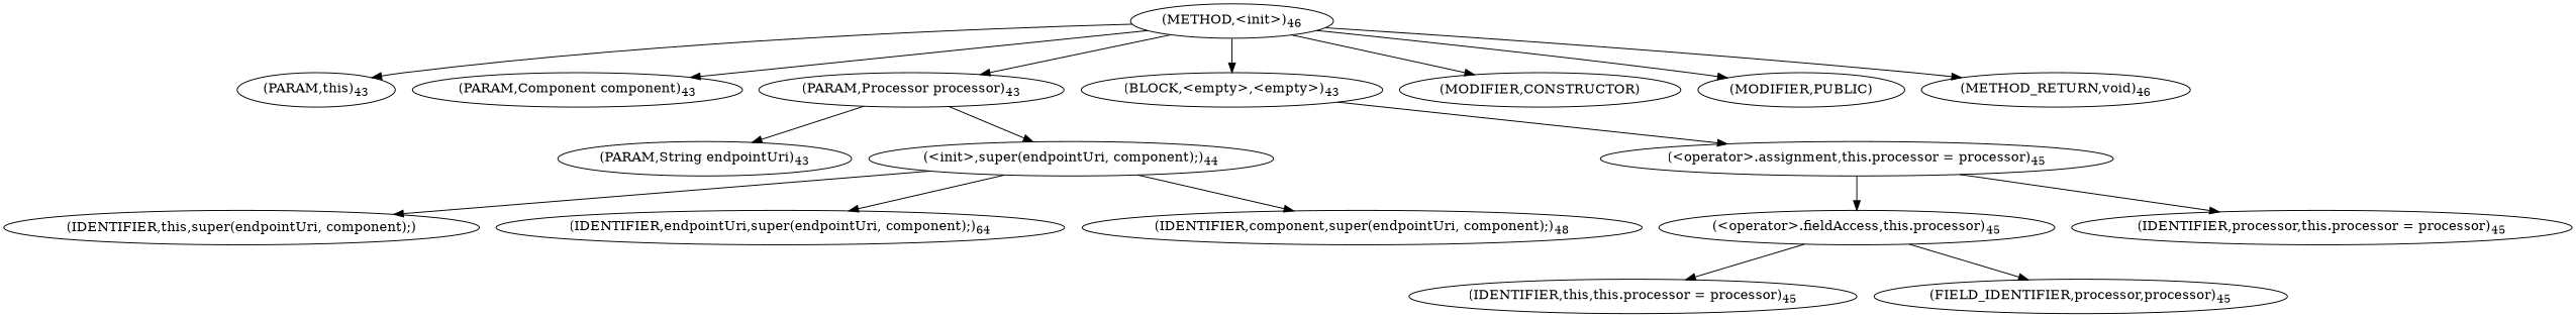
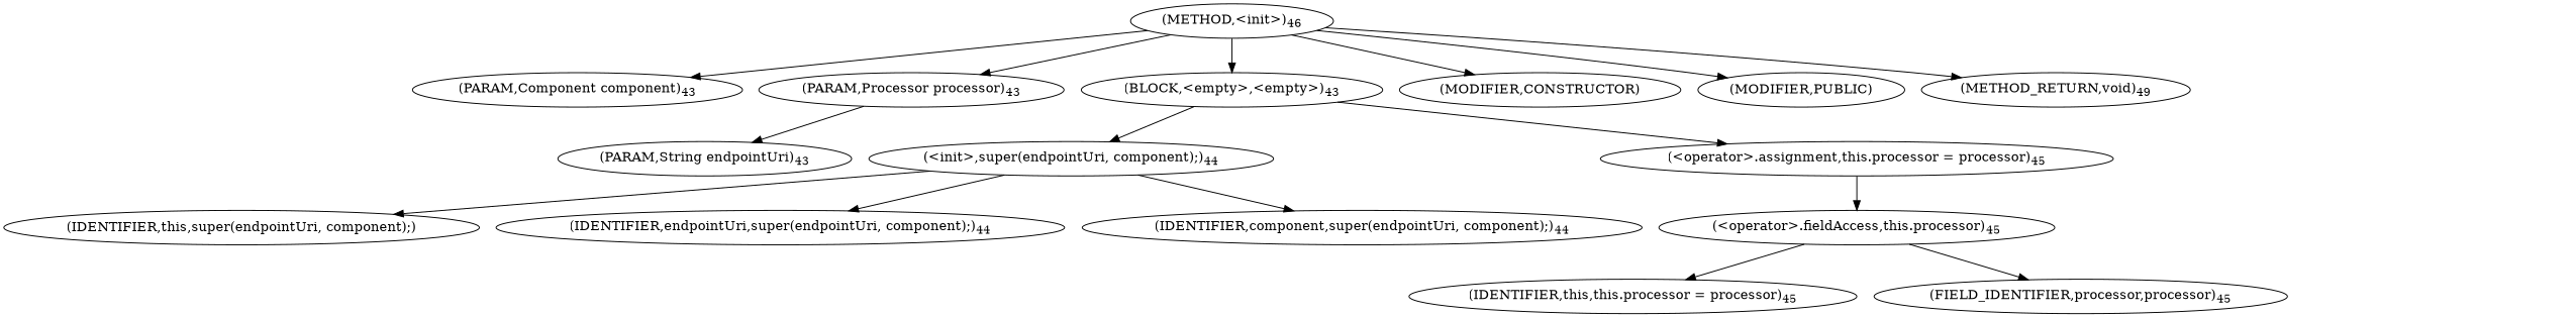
  digraph {
    n1 [label=<(METHOD,&lt;init&gt;)<SUB>46</SUB>>]
-   n2 [label=<(PARAM,this)<SUB>43</SUB>>]
    n3 [label=<(PARAM,Component component)<SUB>43</SUB>>]
    n4 [label=<(PARAM,Processor processor)<SUB>43</SUB>>]
    n5 [label=<(BLOCK,&lt;empty&gt;,&lt;empty&gt;)<SUB>43</SUB>>]
    n6 [label=<(MODIFIER,CONSTRUCTOR)>]
    n7 [label=<(MODIFIER,PUBLIC)>]
-   n8 [label=<(METHOD_RETURN,void)<SUB>46</SUB>>]
+   n8 [label=<(METHOD_RETURN,void)<SUB>49</SUB>>]
    n9 [label=<(PARAM,String endpointUri)<SUB>43</SUB>>]
    n10 [label=<(&lt;init&gt;,super(endpointUri, component);)<SUB>44</SUB>>]
    n11 [label=<(&lt;operator&gt;.assignment,this.processor = processor)<SUB>45</SUB>>]
    n12 [label=<(IDENTIFIER,this,super(endpointUri, component);)>]
-   n13 [label=<(IDENTIFIER,endpointUri,super(endpointUri, component);)<SUB>64</SUB>>]
-   n14 [label=<(IDENTIFIER,component,super(endpointUri, component);)<SUB>48</SUB>>]
+   n13 [label=<(IDENTIFIER,endpointUri,super(endpointUri, component);)<SUB>44</SUB>>]
+   n14 [label=<(IDENTIFIER,component,super(endpointUri, component);)<SUB>44</SUB>>]
    n15 [label=<(&lt;operator&gt;.fieldAccess,this.processor)<SUB>45</SUB>>]
-   n16 [label=<(IDENTIFIER,processor,this.processor = processor)<SUB>45</SUB>>]
    n17 [label=<(IDENTIFIER,this,this.processor = processor)<SUB>45</SUB>>]
    n18 [label=<(FIELD_IDENTIFIER,processor,processor)<SUB>45</SUB>>]
-   n1 -> n2
    n1 -> n3
    n1 -> n4
    n1 -> n5
    n1 -> n6
    n1 -> n7
    n1 -> n8
    n4 -> n9
-   n4 -> n10
+   n5 -> n10
    n5 -> n11
    n10 -> n12
    n10 -> n13
    n10 -> n14
    n11 -> n15
-   n11 -> n16
    n15 -> n17
    n15 -> n18
  }
